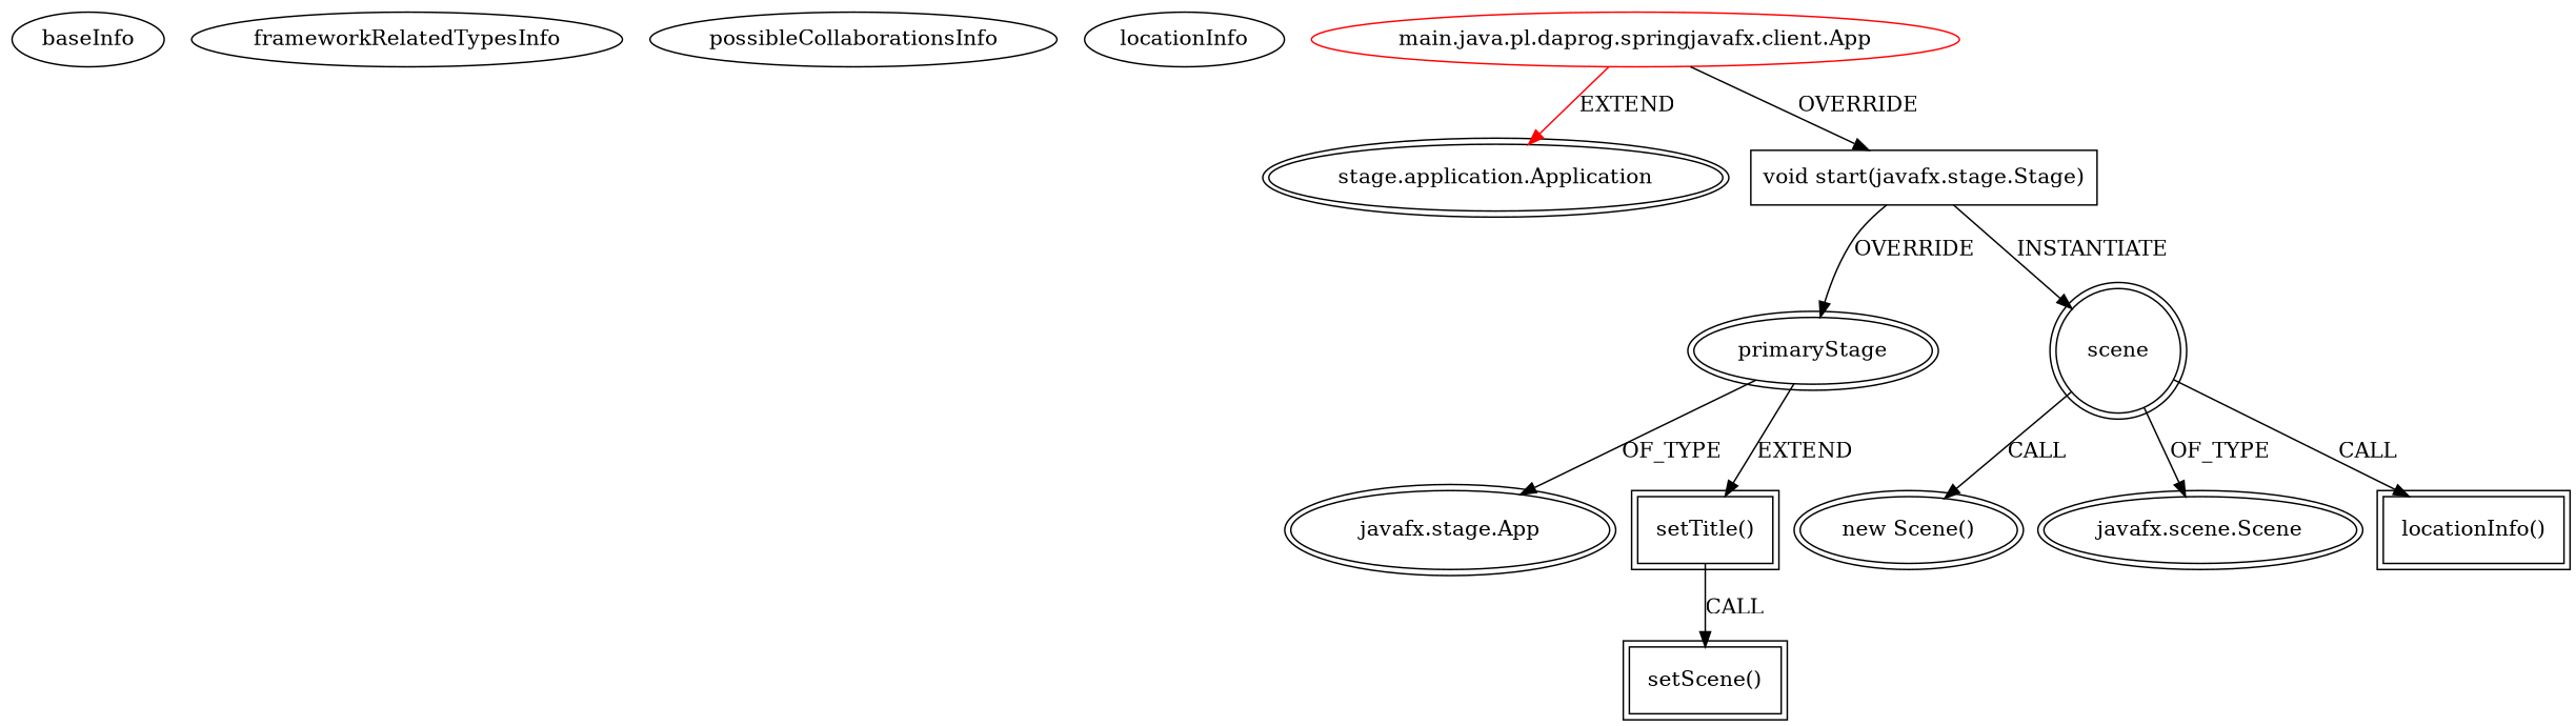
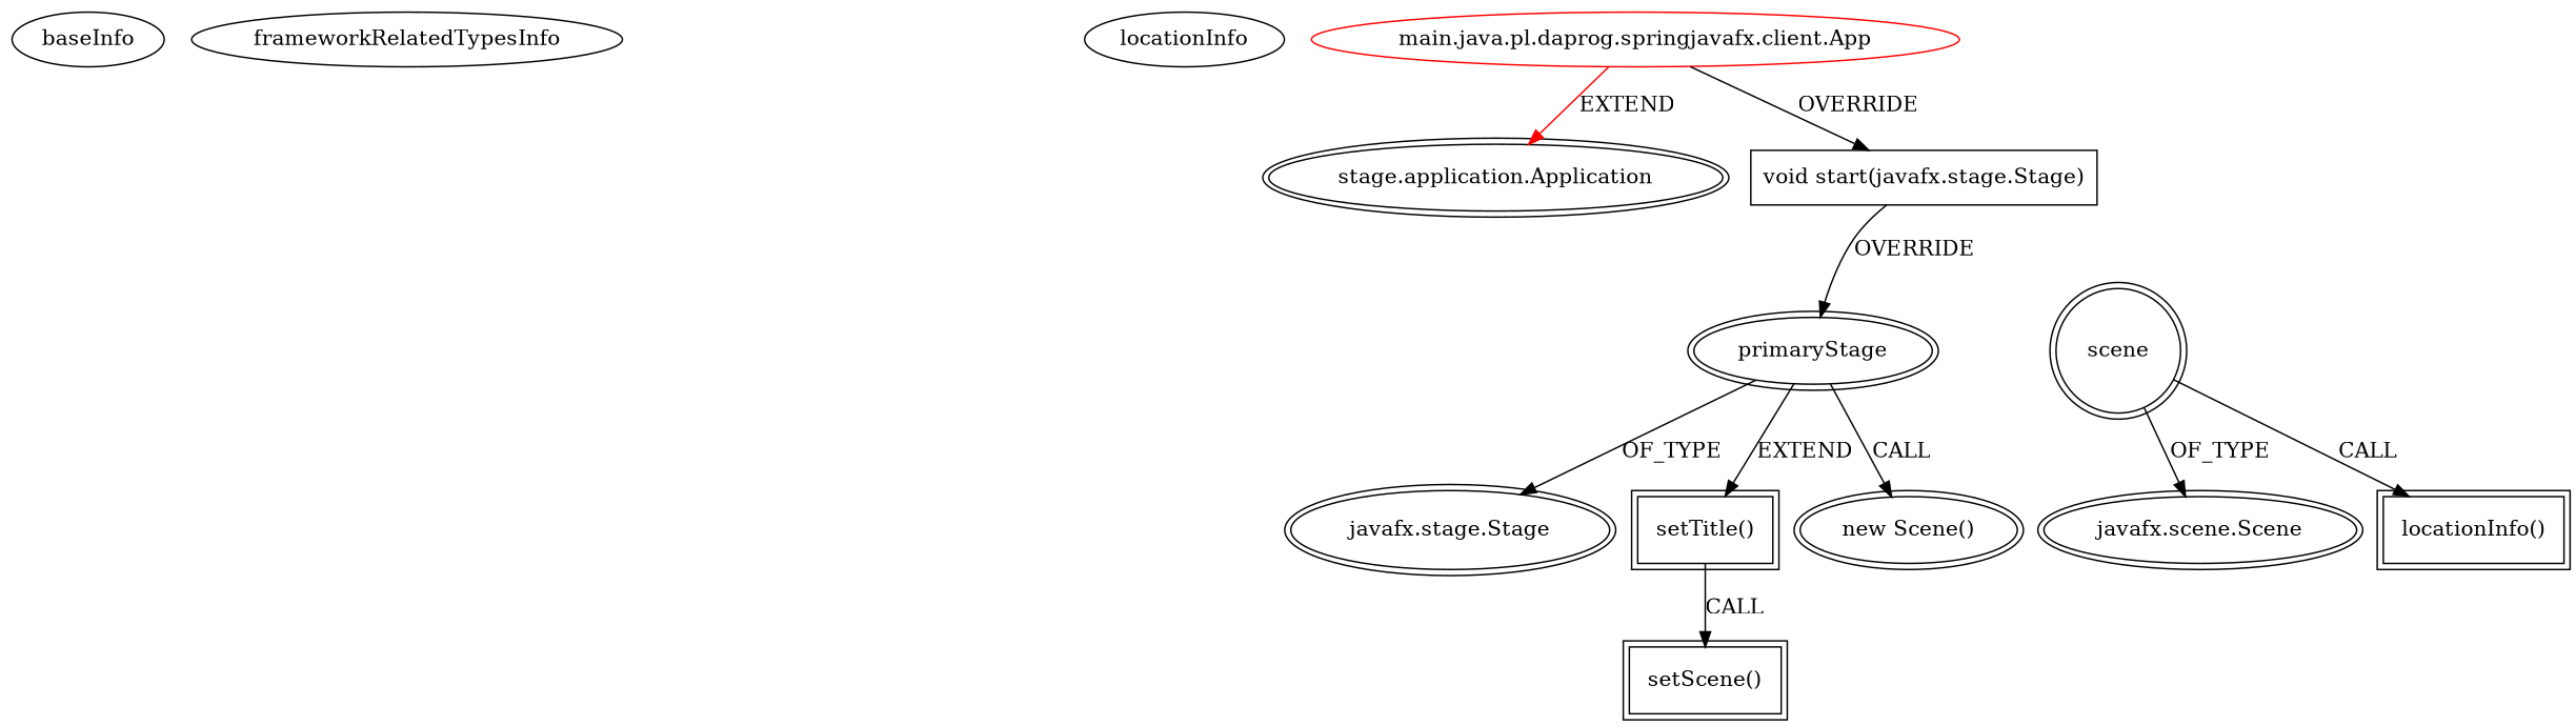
  digraph {
    node [isFrameworkType=true peripheries=2]
    baseInfo [category=extension_graph graphId=2337 isAnonymous=false possibleRelation=false isFrameworkType="" peripheries=""]
    frameworkRelatedTypesInfo [0="javafx.application.Application" isFrameworkType="" peripheries=""]
-   possibleCollaborationsInfo [isFrameworkType="" peripheries=""]
    locationInfo [contextSignature=App filePath="/daprog-spring-javafx-sampleapp/spring-javafx-sampleapp-master/spring-javafx-client/src/main/java/pl/daprog/springjavafx/client/App.java" graphId=2337 projectName="daprog-spring-javafx-sampleapp" isFrameworkType="" peripheries=""]
    n5 [color=red isFrameworkType=false label="main.java.pl.daprog.springjavafx.client.App" vertexType=ROOT_CLIENT_CLASS_DECLARATION peripheries=""]
    n6 [label="stage.application.Application" vertexType=FRAMEWORK_CLASS_TYPE]
    n7 [isFrameworkType=false label="void start(javafx.stage.Stage)" shape=box vertexType=OVERRIDING_METHOD_DECLARATION peripheries=""]
    n8 [label=primaryStage vertexType=PARAMETER_DECLARATION]
    n9 [label=scene shape=circle vertexType=VARIABLE_EXPRESION]
-   n10 [label="javafx.stage.App" vertexType=FRAMEWORK_CLASS_TYPE]
+   n10 [label="javafx.stage.Stage" vertexType=FRAMEWORK_CLASS_TYPE]
    n11 [label="setTitle()" shape=box vertexType=INSIDE_CALL]
    n12 [label="javafx.scene.Scene" vertexType=FRAMEWORK_CLASS_TYPE]
    n13 [label="new Scene()" vertexType=CONSTRUCTOR_CALL]
    n14 [label="locationInfo()" shape=box vertexType=INSIDE_CALL]
    n15 [label="setScene()" shape=box vertexType=INSIDE_CALL]
    n5 -> n6 [color=red label=EXTEND]
    n5 -> n7 [label=OVERRIDE]
    n7 -> n8 [label=OVERRIDE]
-   n7 -> n9 [label=INSTANTIATE]
    n8 -> n10 [label=OF_TYPE]
    n8 -> n11 [label=EXTEND]
    n9 -> n12 [label=OF_TYPE]
-   n9 -> n13 [label=CALL]
+   n8 -> n13 [label=CALL]
    n9 -> n14 [label=CALL]
    n11 -> n15 [label=CALL]
  }
